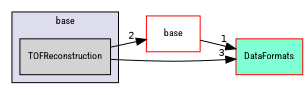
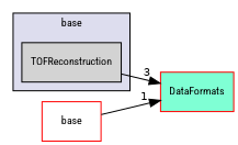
  digraph {
    compound=true
    fontname="Roboto Condensed"
    rankdir=LR
    node [fontname="Roboto Condensed" fontsize=10 shape=box style=filled color=red]
    edge [fontname="Roboto Condensed" labeldistance=1.5 labelfontname=Helvetica labelfontsize=10]
    n1 [fillcolor=lightgrey label=TOFReconstruction pencolor=black color=""]
    n2 [fillcolor=white label=base]
    n3 [fillcolor=aquamarine label=DataFormats]
    subgraph cluster_1 {
      bgcolor="#ddddee"
      fontsize=10
      label=base
      pencolor=black
      n1
    }
-   n1 -> n2 [headlabel=2]
    n1 -> n3 [headlabel=3]
    n2 -> n3 [headlabel=1]
  }
